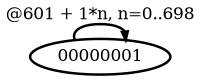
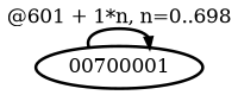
  digraph {
    rankdir=LR
-   00000001 [fontsize=20 penwidth=3 shape=oval style=rounded]
+   00000001 [fontsize=20 penwidth=3 shape=oval style=rounded label=00700001]
    00000001 -> 00000001 [arrowsize=1 color=black fontsize=20 label="@601 + 1*n, n=0..698" penwidth=3 style=bold]
  }
